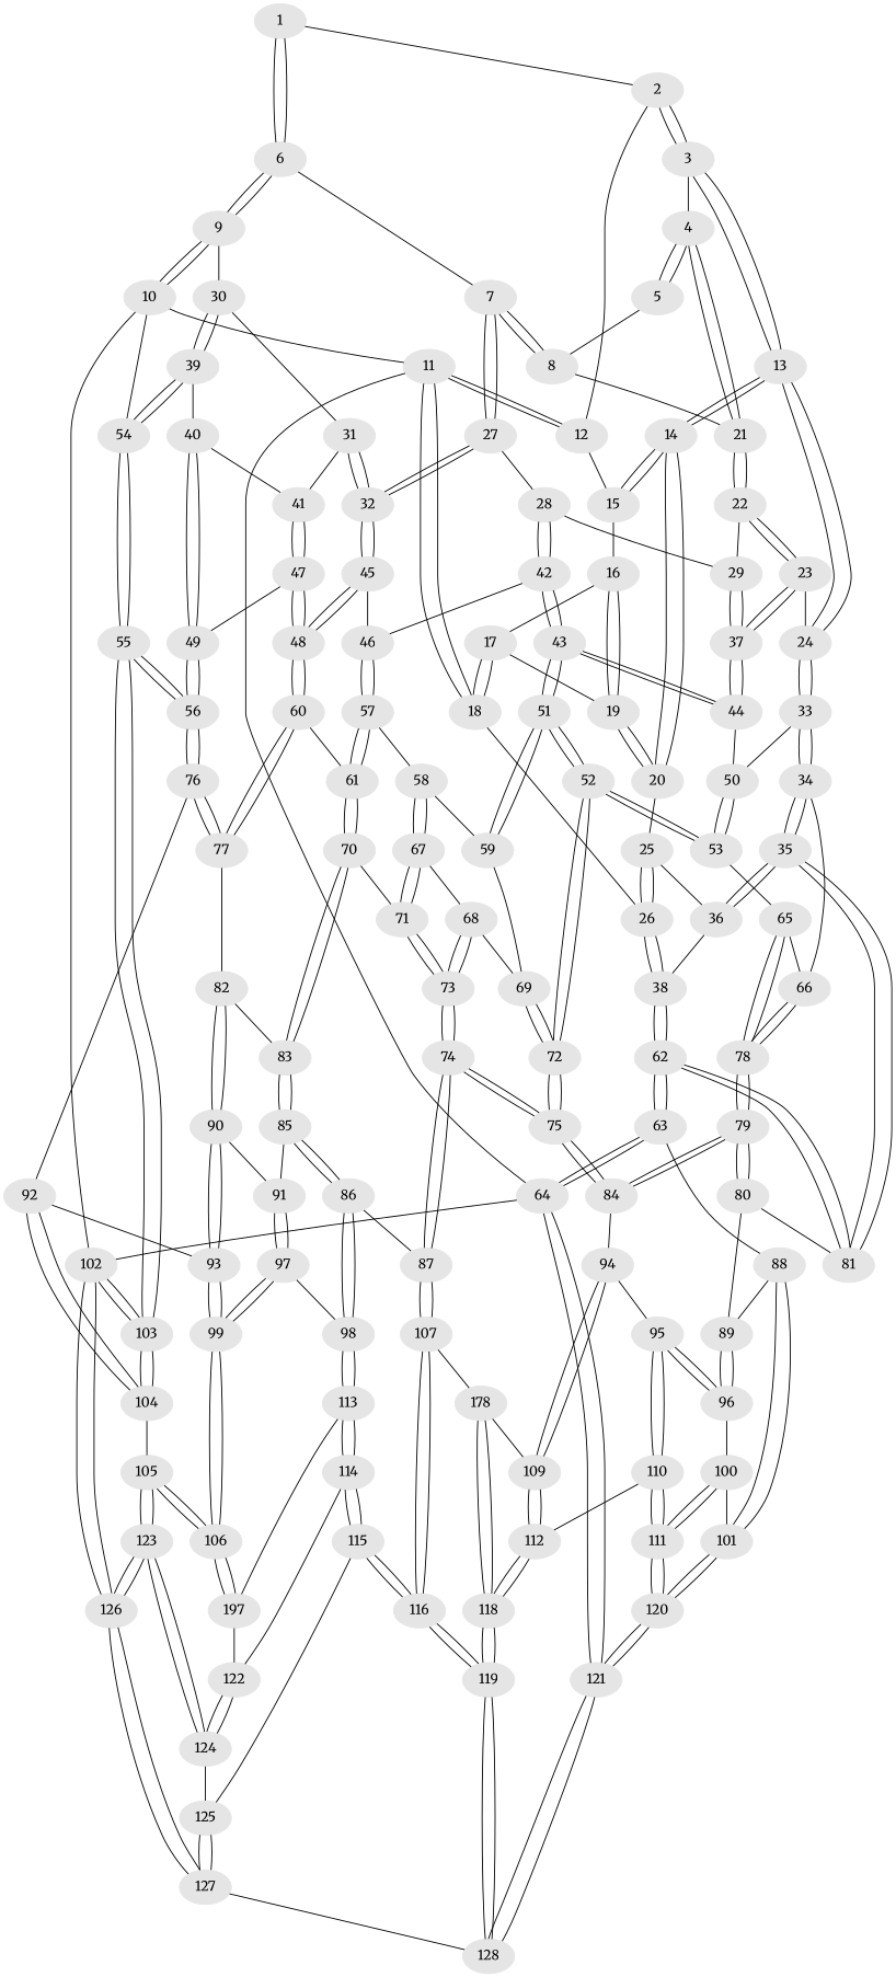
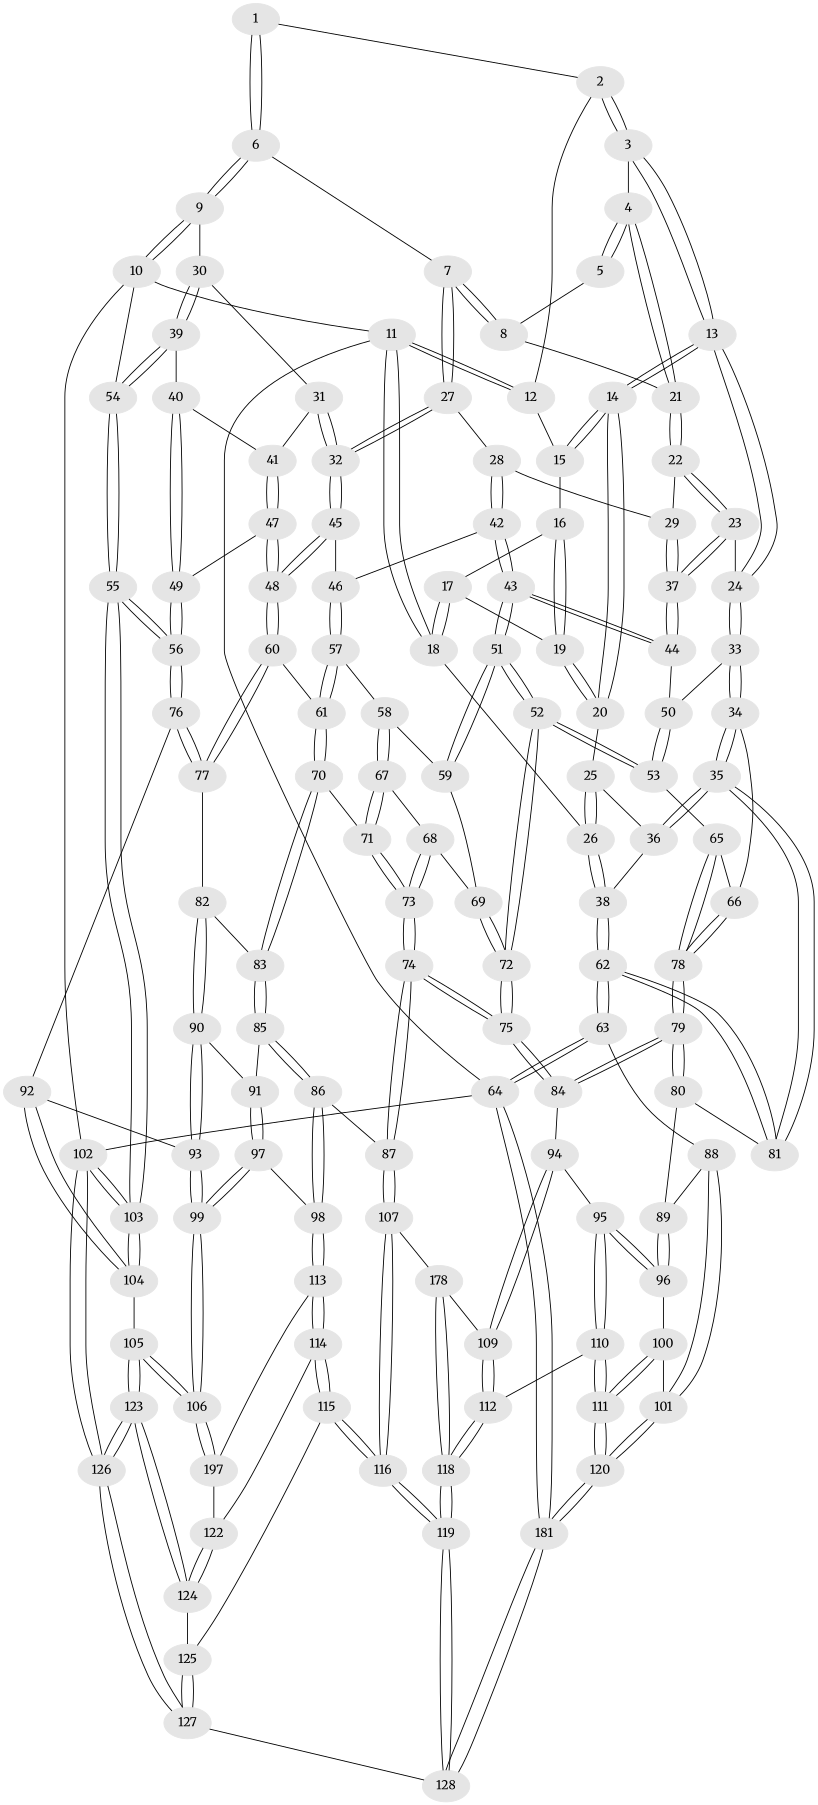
  graph {
    fontname=Merriweather
    node [color=gray90 fontname=Merriweather style=filled]
    edge [fontname=Merriweather]
    1
    2
    6
    3
    12
    7
    9
    4
    13
    15
    5
    21
    14
    24
    8
    22
    27
    10
    30
    28
    32
    11
    54
    102
    31
    39
    18
    64
    55
    103
    126
    26
-   121
+   121 [label=181]
    16
    20
    33
    25
    17
    19
    38
    36
    23
    29
    37
    44
    34
    50
    62
    42
    45
    43
    46
    41
    40
    47
    48
    35
    66
    53
    81
    78
    63
    49
    56
    51
    57
    52
    59
    60
    58
    61
    77
    76
    65
    72
    69
    75
    104
    92
    67
    70
    68
    71
    82
    83
    88
    89
    101
    128
    79
    73
    74
    85
    84
    87
    107
    94
    93
    90
    80
    96
    91
    86
    95
    109
    98
    97
    113
    n109 [label=178]
    116
    120
    100
    99
    105
    106
    110
    112
    111
    n119 [label=197]
    114
    127
    123
    124
    122
    118
    119
    115
    125
    1 -- 2
    1 -- 6
    1 -- 6
    2 -- 3
    2 -- 3
    2 -- 12
    6 -- 7
    6 -- 9
    6 -- 9
    3 -- 4
    3 -- 13
    3 -- 13
    12 -- 15
    7 -- 8
    7 -- 8
    7 -- 27
    7 -- 27
    9 -- 10
    9 -- 10
    9 -- 30
    4 -- 5
    4 -- 5
    4 -- 21
    4 -- 21
    13 -- 14
    13 -- 14
    13 -- 24
    13 -- 24
    15 -- 16
    5 -- 8
    21 -- 22
    21 -- 22
    14 -- 15
    14 -- 15
    14 -- 20
    14 -- 20
    24 -- 33
    24 -- 33
    8 -- 21
    22 -- 23
    22 -- 23
    22 -- 29
    27 -- 28
    27 -- 32
    27 -- 32
    10 -- 11
    10 -- 54
    10 -- 102
    30 -- 31
    30 -- 39
    30 -- 39
    28 -- 29
    28 -- 42
    28 -- 42
    32 -- 45
    32 -- 45
    11 -- 12
    11 -- 12
    11 -- 18
    11 -- 18
    11 -- 64
    54 -- 55
    54 -- 55
    102 -- 103
    102 -- 103
    102 -- 126
    102 -- 126
    31 -- 32
    31 -- 32
    31 -- 41
    39 -- 54
    39 -- 54
    39 -- 40
    18 -- 26
    64 -- 102
    64 -- 121
    64 -- 121
    55 -- 103
    55 -- 103
    55 -- 56
    55 -- 56
    103 -- 104
    103 -- 104
    126 -- 127
    126 -- 127
    26 -- 38
    26 -- 38
    121 -- 128
    121 -- 128
    16 -- 17
    16 -- 19
    16 -- 19
    20 -- 25
    33 -- 34
    33 -- 34
    33 -- 50
    25 -- 26
    25 -- 26
    25 -- 36
    17 -- 18
    17 -- 18
    17 -- 19
    19 -- 20
    19 -- 20
    38 -- 62
    38 -- 62
    36 -- 38
    23 -- 24
    23 -- 37
    23 -- 37
    29 -- 37
    29 -- 37
    37 -- 44
    37 -- 44
    44 -- 50
    34 -- 35
    34 -- 35
    34 -- 66
    50 -- 53
    50 -- 53
    62 -- 81
    62 -- 81
    62 -- 63
    62 -- 63
    42 -- 43
    42 -- 43
    42 -- 46
    45 -- 46
    45 -- 48
    45 -- 48
    43 -- 44
    43 -- 44
    43 -- 51
    43 -- 51
    46 -- 57
    46 -- 57
    41 -- 47
    41 -- 47
    40 -- 41
    40 -- 49
    40 -- 49
    47 -- 48
    47 -- 48
    47 -- 49
    48 -- 60
    48 -- 60
    35 -- 36
    35 -- 36
    35 -- 81
    35 -- 81
    66 -- 78
    66 -- 78
    53 -- 65
    78 -- 79
    78 -- 79
    63 -- 64
    63 -- 64
    63 -- 88
    49 -- 56
    49 -- 56
    56 -- 76
    56 -- 76
    51 -- 52
    51 -- 52
    51 -- 59
    51 -- 59
    57 -- 58
    57 -- 61
    57 -- 61
    52 -- 53
    52 -- 53
    52 -- 72
    52 -- 72
    59 -- 69
    60 -- 61
    60 -- 77
    60 -- 77
    58 -- 59
    58 -- 67
    58 -- 67
    61 -- 70
    61 -- 70
    77 -- 82
    76 -- 77
    76 -- 77
    76 -- 92
    65 -- 66
    65 -- 78
    65 -- 78
    72 -- 75
    72 -- 75
    69 -- 72
    69 -- 72
    75 -- 84
    75 -- 84
    104 -- 105
    92 -- 104
    92 -- 104
    92 -- 93
    67 -- 68
    67 -- 71
    67 -- 71
    70 -- 71
    70 -- 83
    70 -- 83
    68 -- 69
    68 -- 73
    68 -- 73
    71 -- 73
    71 -- 73
    82 -- 83
    82 -- 90
    82 -- 90
    83 -- 85
    83 -- 85
    88 -- 89
    88 -- 101
    88 -- 101
    89 -- 96
    89 -- 96
    101 -- 120
    101 -- 120
    79 -- 84
    79 -- 84
    79 -- 80
    79 -- 80
    73 -- 74
    73 -- 74
    74 -- 75
    74 -- 75
    74 -- 87
    74 -- 87
    85 -- 91
    85 -- 86
    85 -- 86
    84 -- 94
    87 -- 107
    87 -- 107
    107 -- n109
    107 -- 116
    107 -- 116
    94 -- 95
    94 -- 109
    94 -- 109
    93 -- 99
    93 -- 99
    90 -- 93
    90 -- 93
    90 -- 91
    80 -- 81
    80 -- 89
    96 -- 100
    91 -- 97
    91 -- 97
    86 -- 87
    86 -- 98
    86 -- 98
    95 -- 96
    95 -- 96
    95 -- 110
    95 -- 110
    109 -- 112
    109 -- 112
    98 -- 113
    98 -- 113
    97 -- 98
    97 -- 99
    97 -- 99
    113 -- n119
    113 -- 114
    113 -- 114
    n109 -- 109
    n109 -- 118
    n109 -- 118
    116 -- 119
    116 -- 119
    120 -- 121
    120 -- 121
    100 -- 101
    100 -- 111
    100 -- 111
    99 -- 106
    99 -- 106
    105 -- 106
    105 -- 106
    105 -- 123
    105 -- 123
    106 -- n119
    106 -- n119
    110 -- 112
    110 -- 111
    110 -- 111
    112 -- 118
    112 -- 118
    111 -- 120
    111 -- 120
    n119 -- 122
    114 -- 122
    114 -- 115
    114 -- 115
    127 -- 128
    123 -- 126
    123 -- 126
    123 -- 124
    123 -- 124
    124 -- 125
    122 -- 124
    122 -- 124
    118 -- 119
    118 -- 119
    119 -- 128
    119 -- 128
    115 -- 116
    115 -- 116
    115 -- 125
    125 -- 127
    125 -- 127
  }
